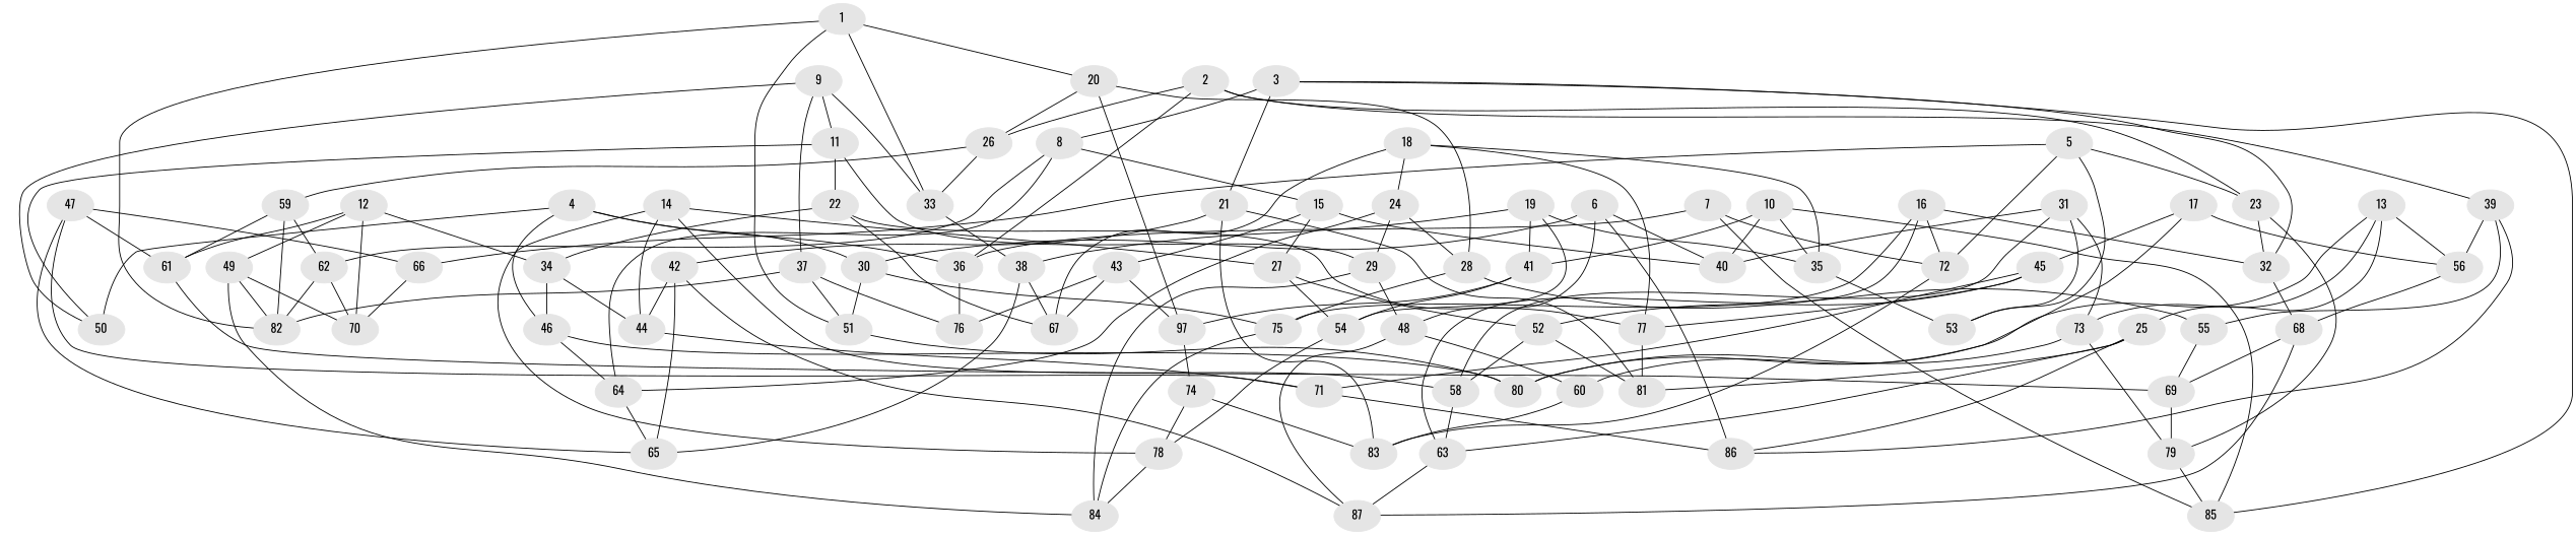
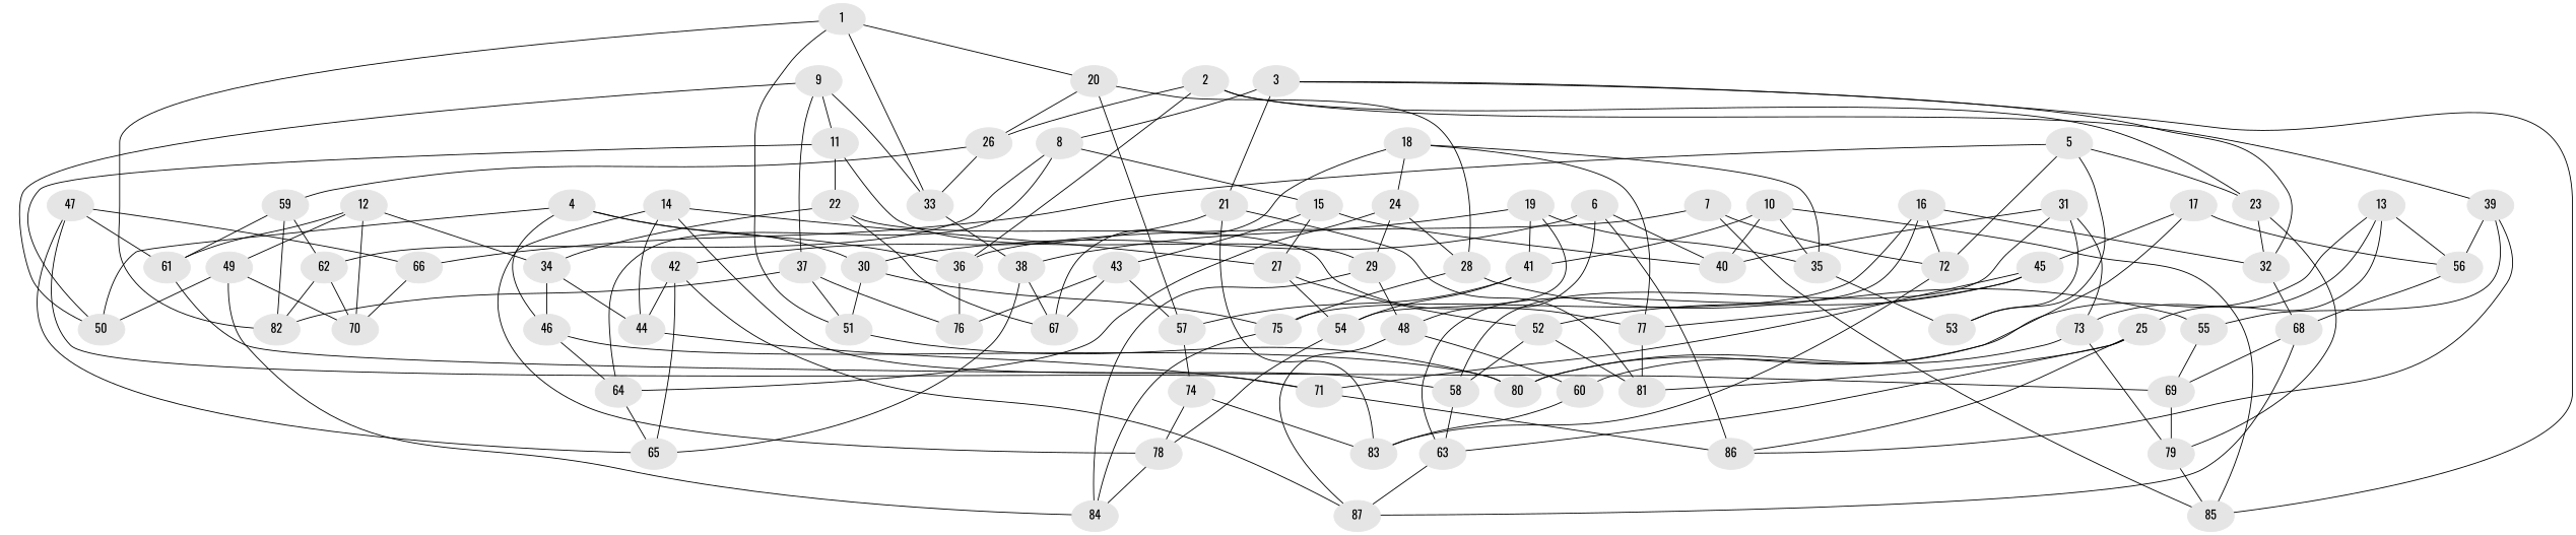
  graph {
    fontname=Oswald
    node [color=gray90 fontname=Oswald style=filled]
    edge [fontname=Oswald]
    1
    20
    33
    51
    82
    26
    28
-   57 [label=97]
+   57
    38
    80
    2
    23
    36
    39
    32
    79
    59
    76
    86
    56
    55
    3
    8
    21
    85
    15
    62
    64
    42
    81
    83
    68
    4
    30
    46
    50
    75
    5
    53
    66
    72
    70
    6
    40
    48
    60
    87
    7
    17
    45
    27
    43
    65
    9
    11
    37
    22
    29
    10
    35
    41
    54
    34
    67
    77
    84
    12
    49
    61
    44
    69
    13
    25
    73
    63
    14
    58
    78
    52
    71
    16
    18
    24
    19
    74
    31
    47
    1 -- 20
    1 -- 33
    1 -- 51
    1 -- 82
    20 -- 26
    20 -- 28
    20 -- 57
    33 -- 38
    51 -- 80
    26 -- 33
    26 -- 59
    28 -- 55
    28 -- 75
    57 -- 74
    38 -- 65
    38 -- 67
    2 -- 26
    2 -- 23
    2 -- 36
    2 -- 39
    23 -- 32
    23 -- 79
    36 -- 76
    39 -- 86
    39 -- 56
    39 -- 55
    32 -- 68
    79 -- 85
    59 -- 82
    59 -- 62
    59 -- 61
    56 -- 68
    55 -- 69
    3 -- 32
    3 -- 8
    3 -- 21
    3 -- 85
    8 -- 15
    8 -- 62
    8 -- 64
    21 -- 42
    21 -- 81
    21 -- 83
    15 -- 40
    15 -- 27
    15 -- 43
    62 -- 82
    62 -- 70
    64 -- 65
    42 -- 87
    42 -- 65
    42 -- 44
    68 -- 87
    68 -- 69
    4 -- 36
    4 -- 30
    4 -- 46
    4 -- 50
    30 -- 51
    30 -- 75
    46 -- 80
    46 -- 64
    75 -- 84
    5 -- 23
    5 -- 53
    5 -- 66
    5 -- 72
    66 -- 70
    72 -- 83
    6 -- 86
    6 -- 30
    6 -- 40
    6 -- 48
    48 -- 60
    48 -- 87
    60 -- 83
    7 -- 36
    7 -- 85
    7 -- 72
    17 -- 56
    17 -- 60
    17 -- 45
    45 -- 77
    45 -- 52
    45 -- 71
    27 -- 54
    27 -- 52
    43 -- 57
    43 -- 76
    43 -- 67
    9 -- 33
    9 -- 50
    9 -- 11
    9 -- 37
    11 -- 50
    11 -- 22
    11 -- 29
    37 -- 51
    37 -- 82
    37 -- 76
    22 -- 34
    22 -- 67
    22 -- 77
    29 -- 48
    29 -- 84
    10 -- 85
    10 -- 40
    10 -- 35
    10 -- 41
    35 -- 53
    41 -- 57
    41 -- 54
    54 -- 78
    34 -- 46
    34 -- 44
    77 -- 81
    12 -- 70
    12 -- 34
    12 -- 49
    12 -- 61
-   49 -- 82
+   49 -- 50
    49 -- 70
    49 -- 84
    61 -- 69
    44 -- 71
    69 -- 79
    13 -- 80
    13 -- 56
    13 -- 25
    13 -- 73
    25 -- 86
    25 -- 81
    25 -- 63
    73 -- 80
    73 -- 79
    63 -- 87
    14 -- 27
    14 -- 44
    14 -- 58
    14 -- 78
    58 -- 63
    78 -- 84
    52 -- 81
    52 -- 58
    71 -- 86
    16 -- 32
    16 -- 75
    16 -- 72
    16 -- 63
    18 -- 35
    18 -- 67
    18 -- 77
    18 -- 24
    24 -- 28
    24 -- 64
    24 -- 29
    19 -- 38
    19 -- 35
    19 -- 41
    19 -- 54
    74 -- 83
    74 -- 78
    31 -- 53
    31 -- 40
    31 -- 73
    31 -- 58
    47 -- 66
    47 -- 65
    47 -- 61
    47 -- 71
  }
